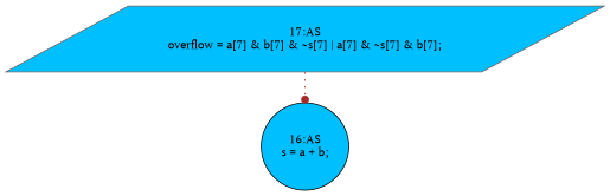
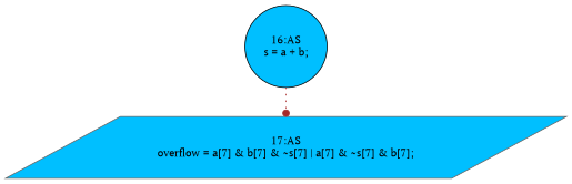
  strict digraph {
    fontname="PT Serif"
    node [fillcolor=deepskyblue statements="[]" style=filled typ=Assign fontname="PT Serif"]
    n1 [ast="<pyverilog.vparser.ast.Assign object at 0x7fe317bd6950>" def_var="['s']" label="16:AS\ns = a + b;" use_var="['a', 'b']" color=black shape=circle]
    n2 [ast="<pyverilog.vparser.ast.Assign object at 0x7fe317e71690>" def_var="['overflow']" label="17:AS\noverflow = a[7] & b[7] & ~s[7] | a[7] & ~s[7] & b[7];" use_var="['a', 'b', 's', 'a', 's', 'b']" color=gray40 shape=parallelogram]
-   n2 -> n1 [color=brown style=dotted arrowhead=dot fontname="PT Serif"]
+   n1 -> n2 [color=brown style=dotted arrowhead=dot fontname="PT Serif"]
  }
